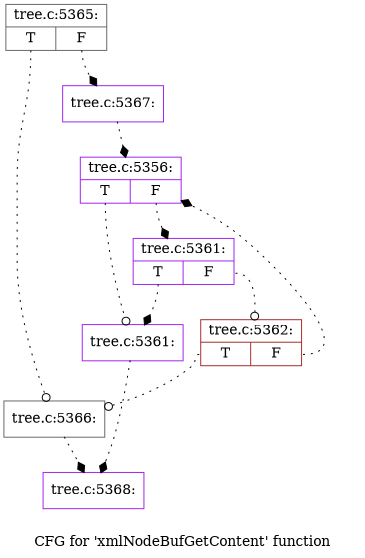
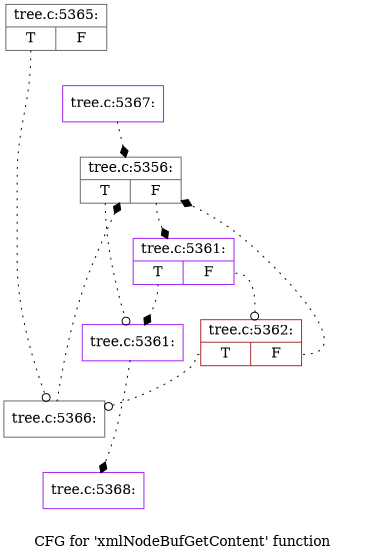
  digraph {
    label="CFG for 'xmlNodeBufGetContent' function"
    node [color=purple shape=record]
    edge [arrowhead=diamond style=dotted tailport=s0]
-   n1 [label="{tree.c:5356:|{<s0>T|<s1>F}}"]
+   n1 [color=gray40 label="{tree.c:5356:|{<s0>T|<s1>F}}"]
    n2 [label="{tree.c:5361:}"]
    n3 [label="{tree.c:5361:|{<s0>T|<s1>F}}"]
    n4 [label="{tree.c:5368:}"]
    n5 [color=brown label="{tree.c:5362:|{<s0>T|<s1>F}}"]
    n6 [color=gray40 label="{tree.c:5366:}"]
    n7 [color=gray40 label="{tree.c:5365:|{<s0>T|<s1>F}}"]
    n8 [label="{tree.c:5367:}"]
    n1 -> n2 [arrowhead=odot]
    n1 -> n3 [tailport=s1]
    n2 -> n4
    n3 -> n2
    n3 -> n5 [arrowhead=odot tailport=s1]
    n5 -> n1 [tailport=s1]
    n5 -> n6 [arrowhead=odot]
-   n6 -> n4
+   n6 -> n1
    n7 -> n6 [arrowhead=odot]
-   n7 -> n8 [tailport=s1]
    n8 -> n1
  }
